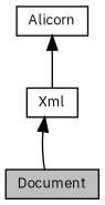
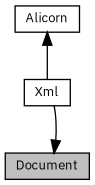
  digraph {
    fontname="IBM Plex Sans"
    rankdir=TB
    node [color=black fillcolor=white fontname="IBM Plex Sans" fontsize=10 shape=record style=filled]
    edge [dir=back fontname="IBM Plex Sans" fontsize=10 labelfontname=Verdana labelfontsize=10 shape=plaintext style=solid]
    n1 [height=0.2 label=Xml width=0.4]
    n2 [fillcolor=grey75 fontcolor=black height=0.2 label=Document width=0.4]
    n3 [height=0.2 label=Alicorn width=0.4]
-   n1 -> n2
+   n2 -> n1
    n3 -> n1
  }
